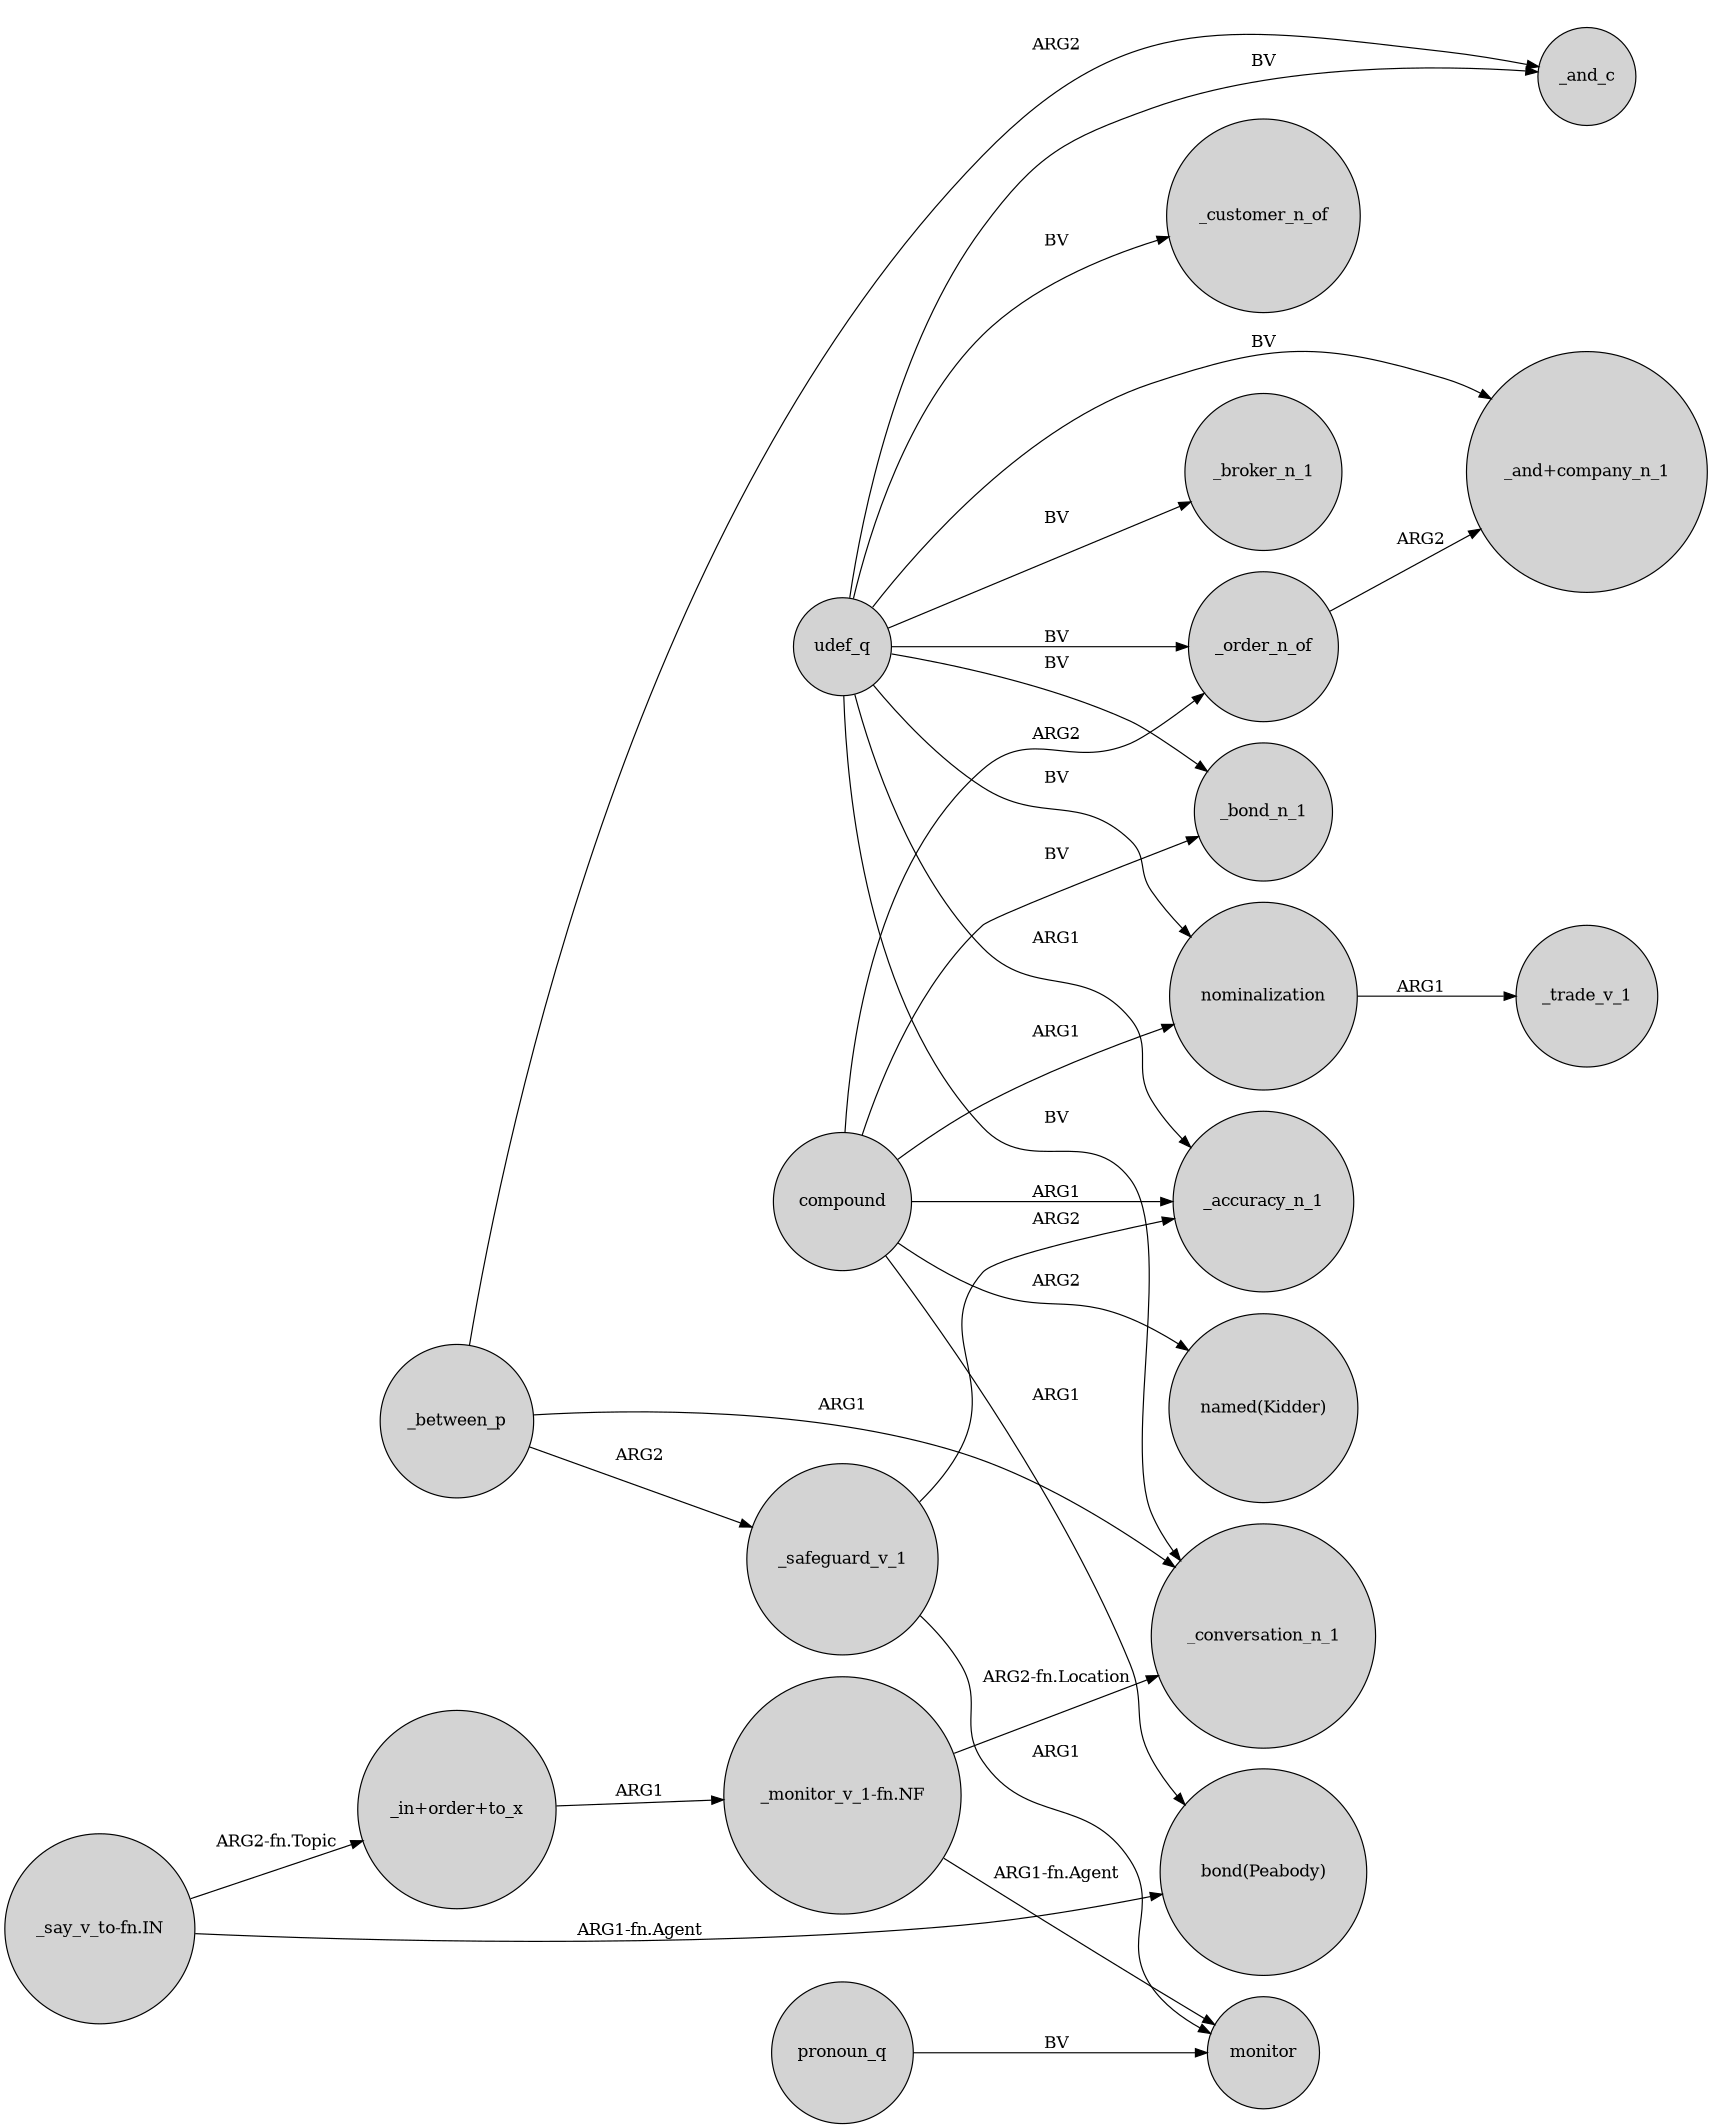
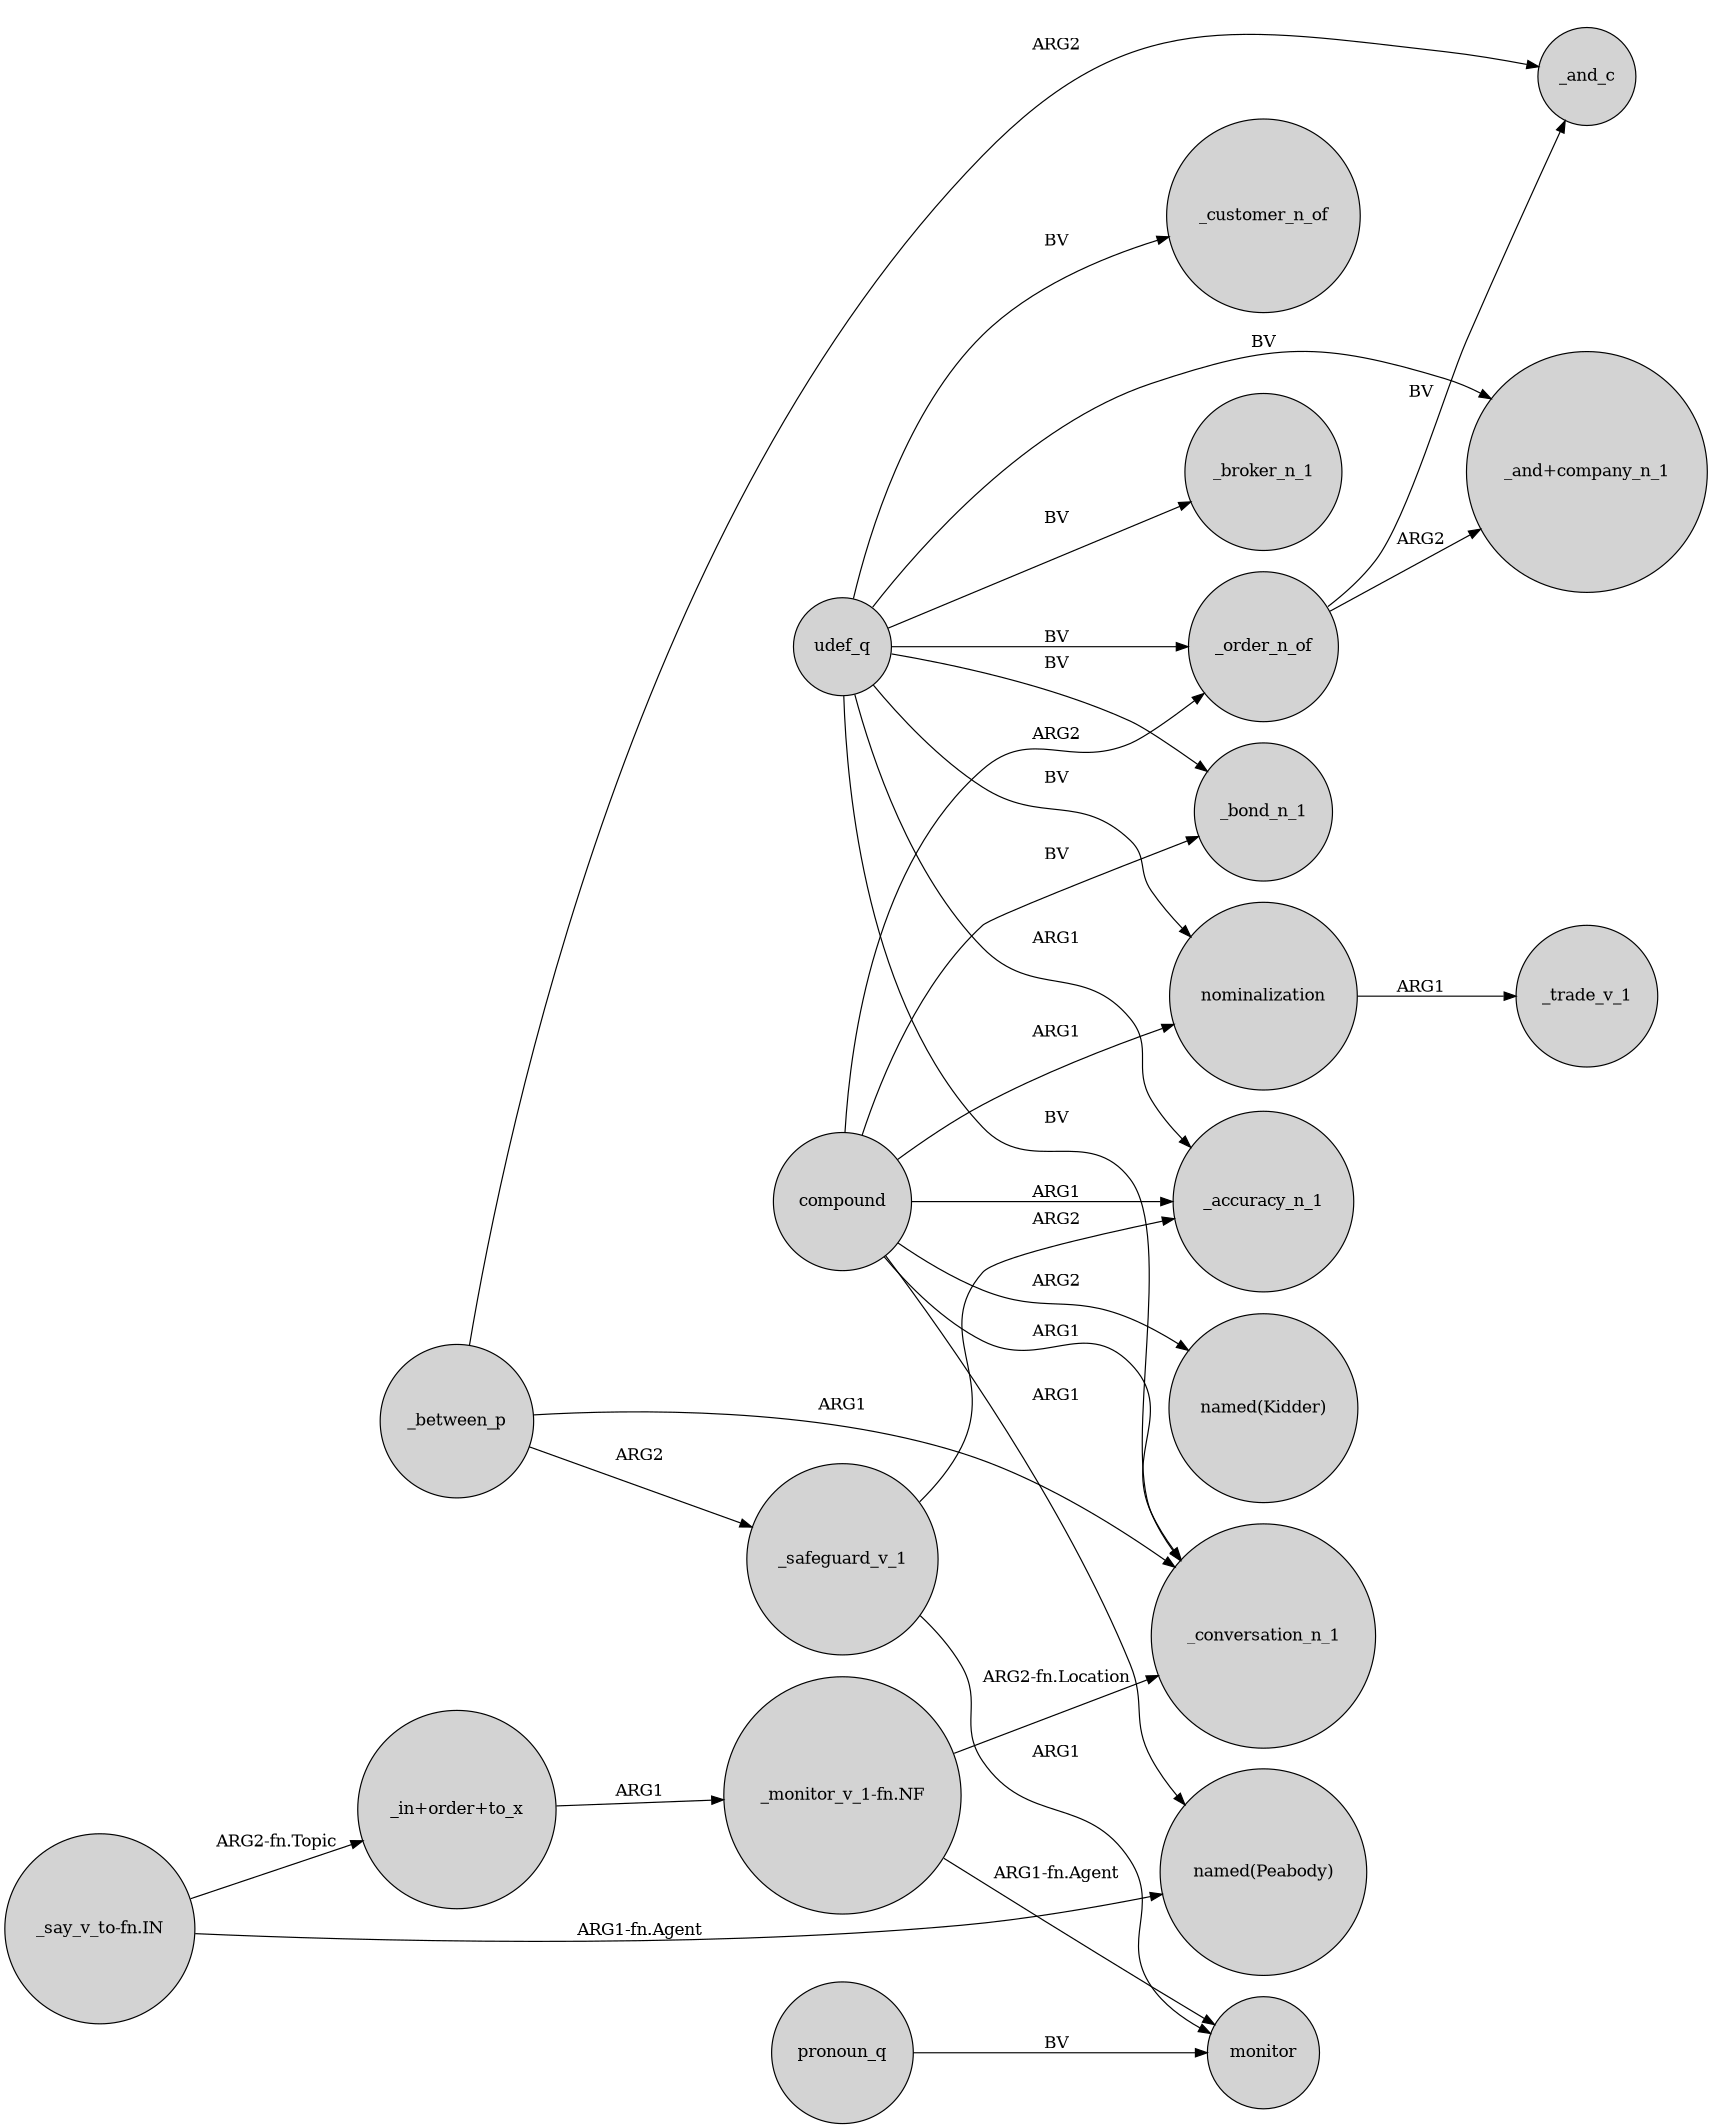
  digraph {
    rankdir=LR
    node [shape=circle style=filled]
    compound
    "named(Kidder)"
    _accuracy_n_1
    _order_n_of
    _conversation_n_1
-   "named(Peabody)" [label="bond(Peabody)"]
+   "named(Peabody)"
    nominalization
    _bond_n_1
    "_and+company_n_1"
    _trade_v_1
    udef_q
    _and_c
    _customer_n_of
    _broker_n_1
    "_in+order+to_x"
    "_monitor_v_1-fn.NF"
    _safeguard_v_1
    n18 [label=monitor]
    "_say_v_to-fn.IN"
    _between_p
    pronoun_q
    compound -> "named(Kidder)" [label=ARG2]
    compound -> _accuracy_n_1 [label=ARG1]
    compound -> _order_n_of [label=ARG2]
+   compound -> _conversation_n_1 [label=ARG1]
    compound -> "named(Peabody)" [label=ARG1]
    compound -> nominalization [label=ARG1]
    compound -> _bond_n_1 [label=BV]
    _order_n_of -> "_and+company_n_1" [label=ARG2]
    nominalization -> _trade_v_1 [label=ARG1]
    udef_q -> _accuracy_n_1 [label=ARG1]
    udef_q -> _order_n_of [label=BV]
    udef_q -> _conversation_n_1 [label=BV]
    udef_q -> nominalization [label=BV]
    udef_q -> _bond_n_1 [label=BV]
    udef_q -> "_and+company_n_1" [label=BV]
-   udef_q -> _and_c [label=BV]
+   _order_n_of -> _and_c [label=BV]
    udef_q -> _customer_n_of [label=BV]
    udef_q -> _broker_n_1 [label=BV]
    "_in+order+to_x" -> "_monitor_v_1-fn.NF" [label=ARG1]
    "_monitor_v_1-fn.NF" -> _conversation_n_1 [label="ARG2-fn.Location"]
    "_monitor_v_1-fn.NF" -> n18 [label="ARG1-fn.Agent"]
    _safeguard_v_1 -> _accuracy_n_1 [label=ARG2]
    _safeguard_v_1 -> n18 [label=ARG1]
    "_say_v_to-fn.IN" -> "named(Peabody)" [label="ARG1-fn.Agent"]
    "_say_v_to-fn.IN" -> "_in+order+to_x" [label="ARG2-fn.Topic"]
    _between_p -> _conversation_n_1 [label=ARG1]
    _between_p -> _and_c [label=ARG2]
    _between_p -> _safeguard_v_1 [label=ARG2]
    pronoun_q -> n18 [label=BV]
  }
